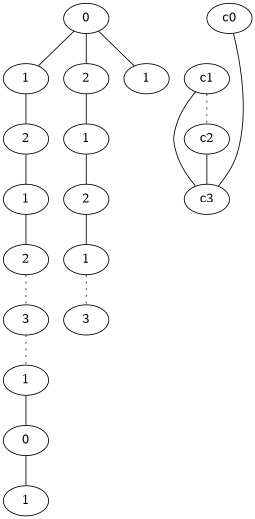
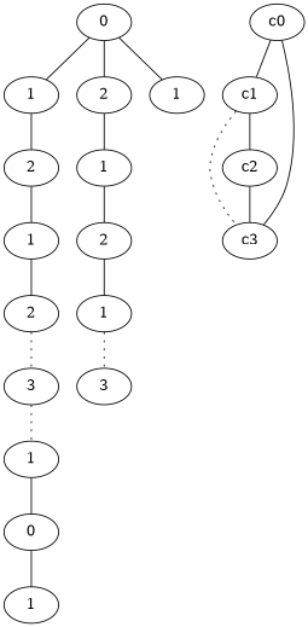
  graph {
    n1 [label=0]
    n2 [label=1]
    n3 [label=2]
    n4 [label=1]
    n5 [label=2]
    n6 [label=1]
    n7 [label=1]
    n8 [label=2]
    n9 [label=3]
    n10 [label=1]
    n11 [label=0]
    n12 [label=1]
    n13 [label=2]
    n14 [label=1]
    n15 [label=3]
    c0
    c1
    c3
    c2
    n1 -- n2
    n1 -- n3
    n1 -- n4
    n2 -- n5
    n3 -- n6
    n5 -- n7
    n6 -- n13
    n7 -- n8
    n8 -- n9 [style=dotted]
    n9 -- n10 [style=dotted]
    n10 -- n11
    n11 -- n12
    n13 -- n14
    n14 -- n15 [style=dotted]
+   c0 -- c1
    c0 -- c3
-   c1 -- c3 [style=solid]
-   c1 -- c2 [style=dotted]
+   c1 -- c3 [style=dotted]
+   c1 -- c2
    c2 -- c3 [style=solid]
  }
